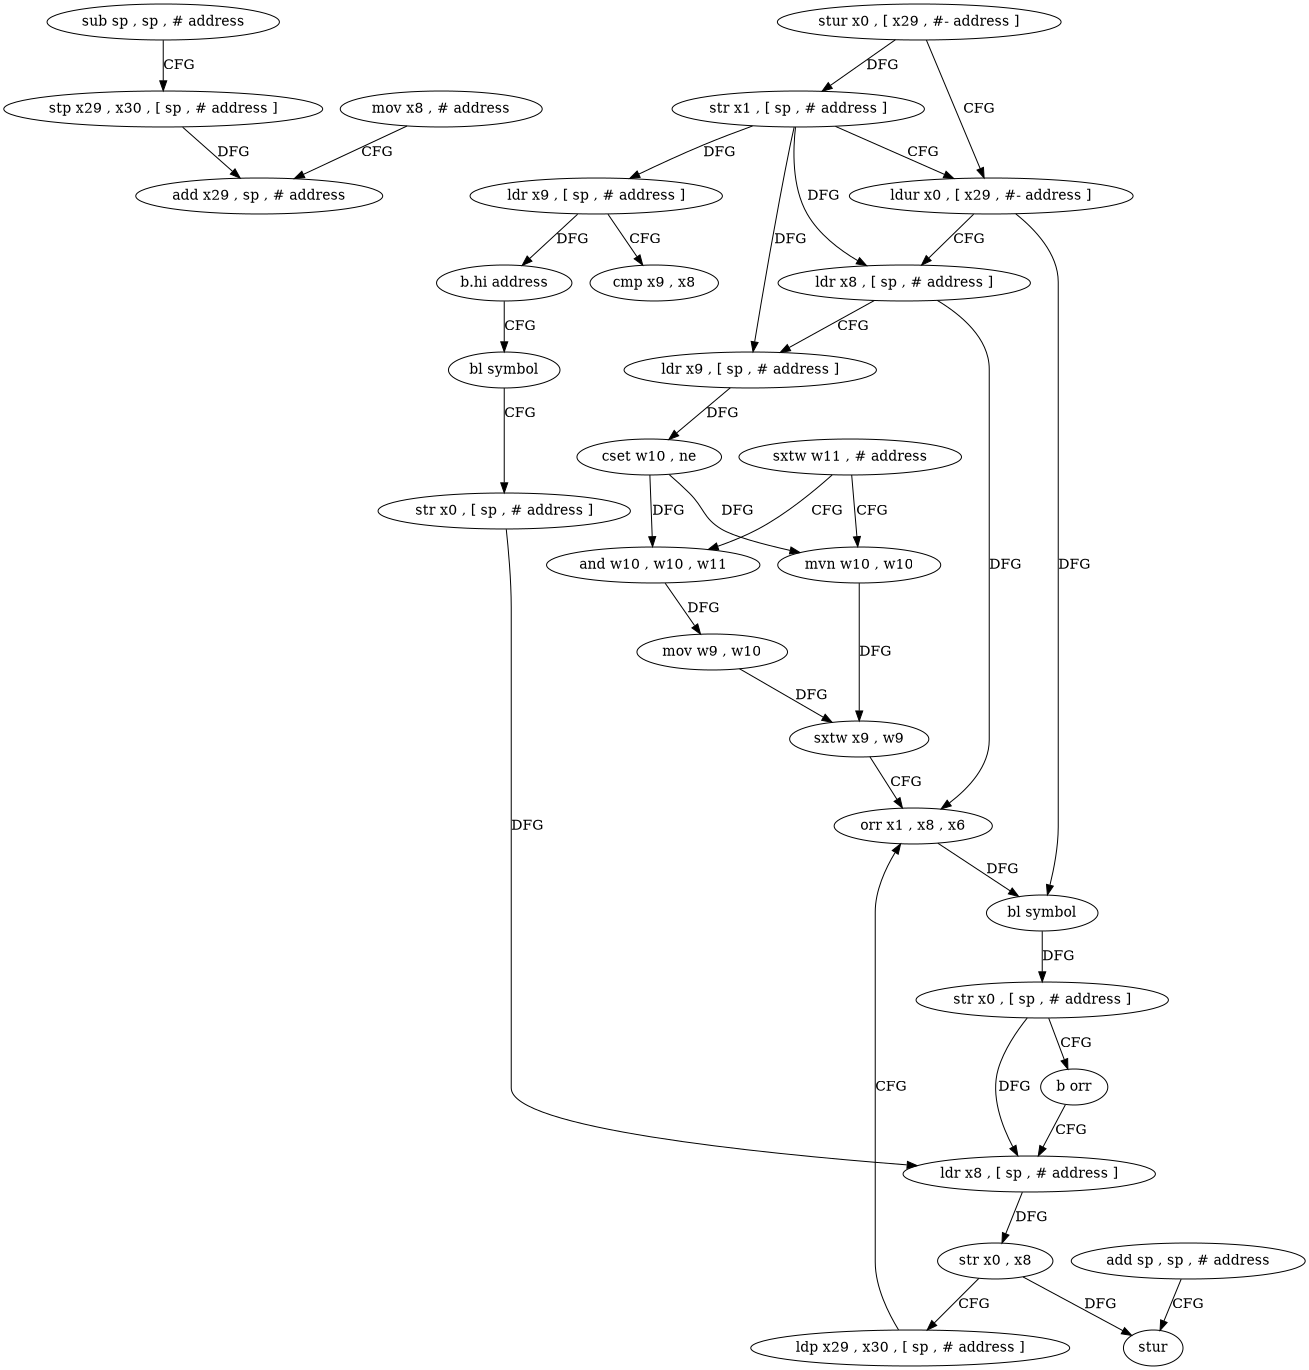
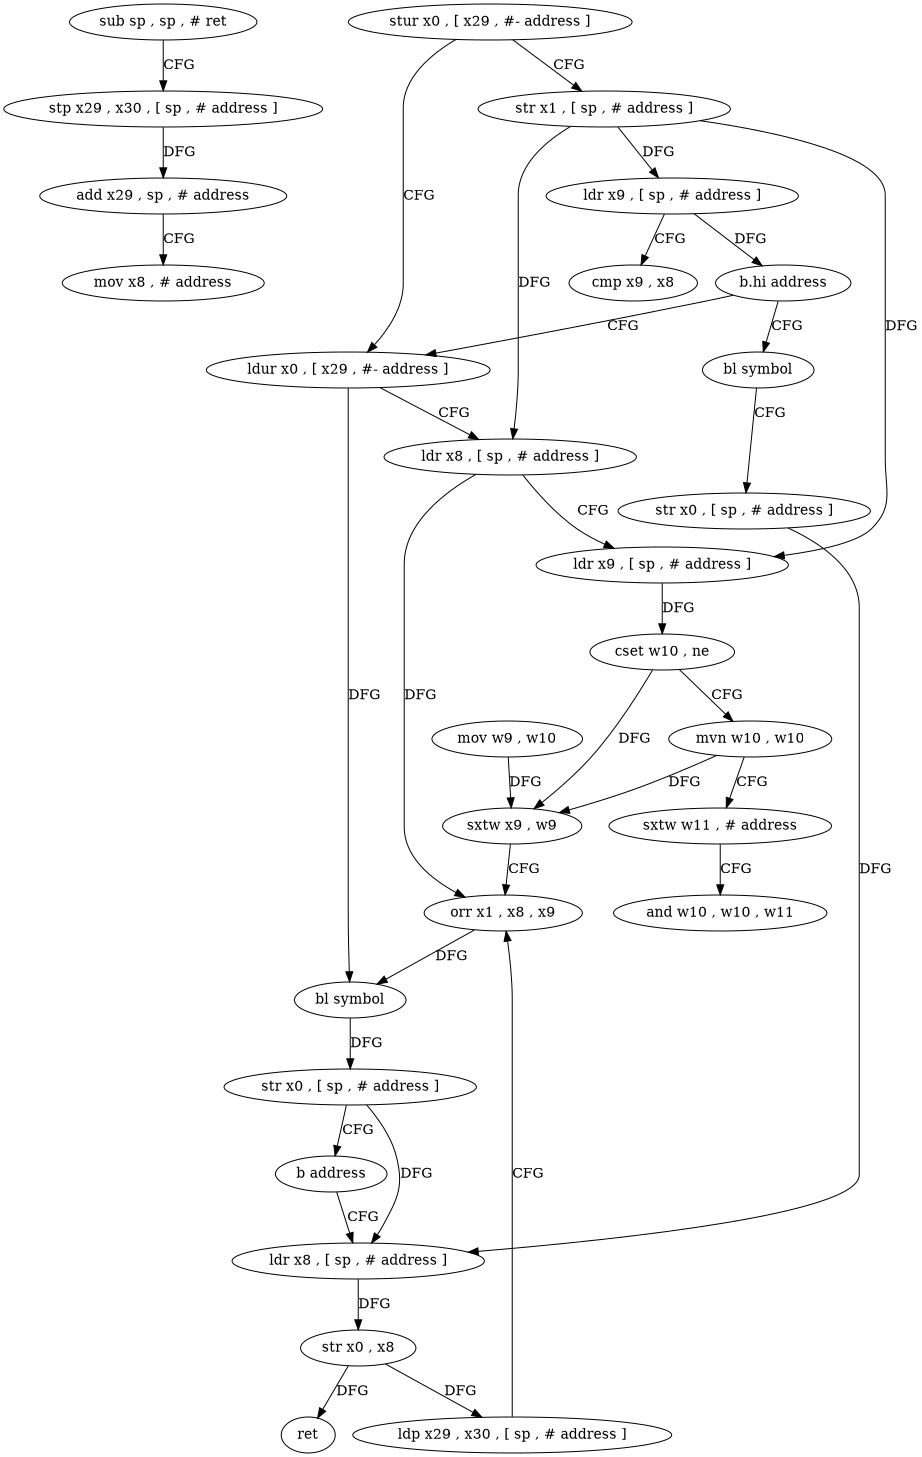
  digraph {
    fontname="DejaVu Serif"
    node [fontname="DejaVu Serif"]
    edge [fontname="DejaVu Serif"]
-   n1 [label="sub sp , sp , # address"]
+   n1 [label="sub sp , sp , # ret"]
    n2 [label="stp x29 , x30 , [ sp , # address ]"]
    n3 [label="add x29 , sp , # address"]
    n4 [label="mov x8 , # address"]
    n5 [label="stur x0 , [ x29 , #- address ]"]
    n6 [label="str x1 , [ sp , # address ]"]
    n7 [label="ldur x0 , [ x29 , #- address ]"]
    n8 [label="ldr x9 , [ sp , # address ]"]
    n9 [label="ldr x8 , [ sp , # address ]"]
    n10 [label="ldr x9 , [ sp , # address ]"]
    n11 [label="bl symbol"]
    n12 [label="cmp x9 , x8"]
    n13 [label="b.hi address"]
-   n14 [label="orr x1 , x8 , x6"]
+   n14 [label="orr x1 , x8 , x9"]
    n15 [label="cset w10 , ne"]
    n16 [label="bl symbol"]
    n17 [label="str x0 , [ sp , # address ]"]
    n18 [label="ldr x8 , [ sp , # address ]"]
    n19 [label="str x0 , [ sp , # address ]"]
    n20 [label="str x0 , x8"]
    n21 [label="ldp x29 , x30 , [ sp , # address ]"]
-   n22 [label=stur]
+   n22 [label=ret]
    n23 [label="mvn w10 , w10"]
    n24 [label="and w10 , w10 , w11"]
    n25 [label="sxtw w11 , # address"]
    n26 [label="sxtw x9 , w9"]
    n27 [label="mov w9 , w10"]
-   n28 [label="b orr"]
-   n29 [label="add sp , sp , # address"]
+   n28 [label="b address"]
    n1 -> n2 [label=CFG]
    n2 -> n3 [label=DFG]
-   n4 -> n3 [label=CFG]
-   n5 -> n6 [label=DFG]
+   n3 -> n4 [label=CFG]
+   n5 -> n6 [label=CFG]
    n5 -> n7 [label=CFG]
    n6 -> n8 [label=DFG]
    n6 -> n9 [label=DFG]
    n6 -> n10 [label=DFG]
    n7 -> n9 [label=CFG]
    n7 -> n11 [label=DFG]
    n8 -> n12 [label=CFG]
    n8 -> n13 [label=DFG]
    n9 -> n10 [label=CFG]
    n9 -> n14 [label=DFG]
    n10 -> n15 [label=DFG]
    n11 -> n19 [label=DFG]
-   n6 -> n7 [label=CFG]
+   n13 -> n7 [label=CFG]
    n13 -> n16 [label=CFG]
    n14 -> n11 [label=DFG]
-   n15 -> n23 [label=DFG]
-   n15 -> n24 [label=DFG]
+   n15 -> n23 [label=CFG]
+   n15 -> n26 [label=DFG]
    n16 -> n17 [label=CFG]
    n17 -> n18 [label=DFG]
    n18 -> n20 [label=DFG]
    n19 -> n18 [label=DFG]
    n19 -> n28 [label=CFG]
-   n20 -> n21 [label=CFG]
+   n20 -> n21 [label=DFG]
    n20 -> n22 [label=DFG]
    n21 -> n14 [label=CFG]
-   n25 -> n23 [label=CFG]
+   n23 -> n25 [label=CFG]
    n23 -> n26 [label=DFG]
-   n24 -> n27 [label=DFG]
    n25 -> n24 [label=CFG]
    n26 -> n14 [label=CFG]
    n27 -> n26 [label=DFG]
    n28 -> n18 [label=CFG]
-   n29 -> n22 [label=CFG]
  }
